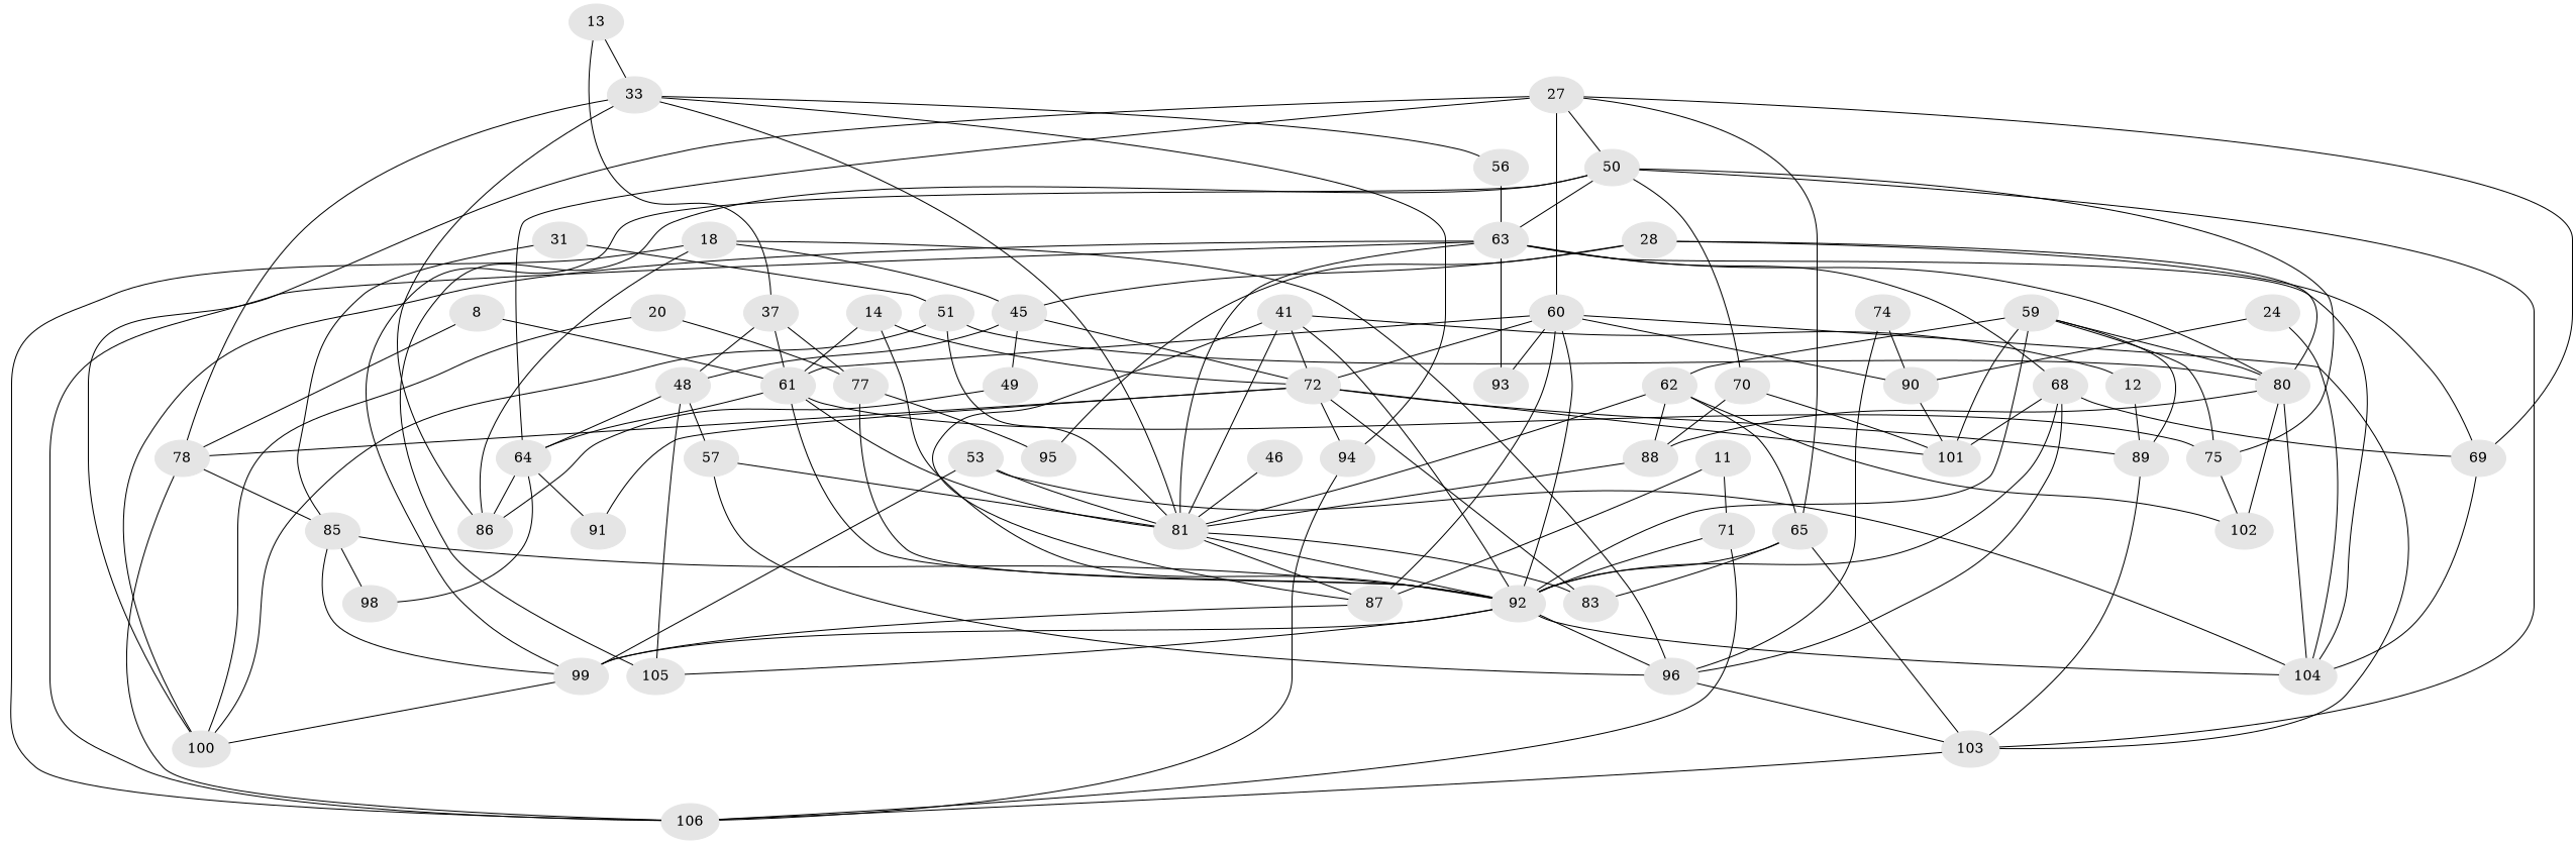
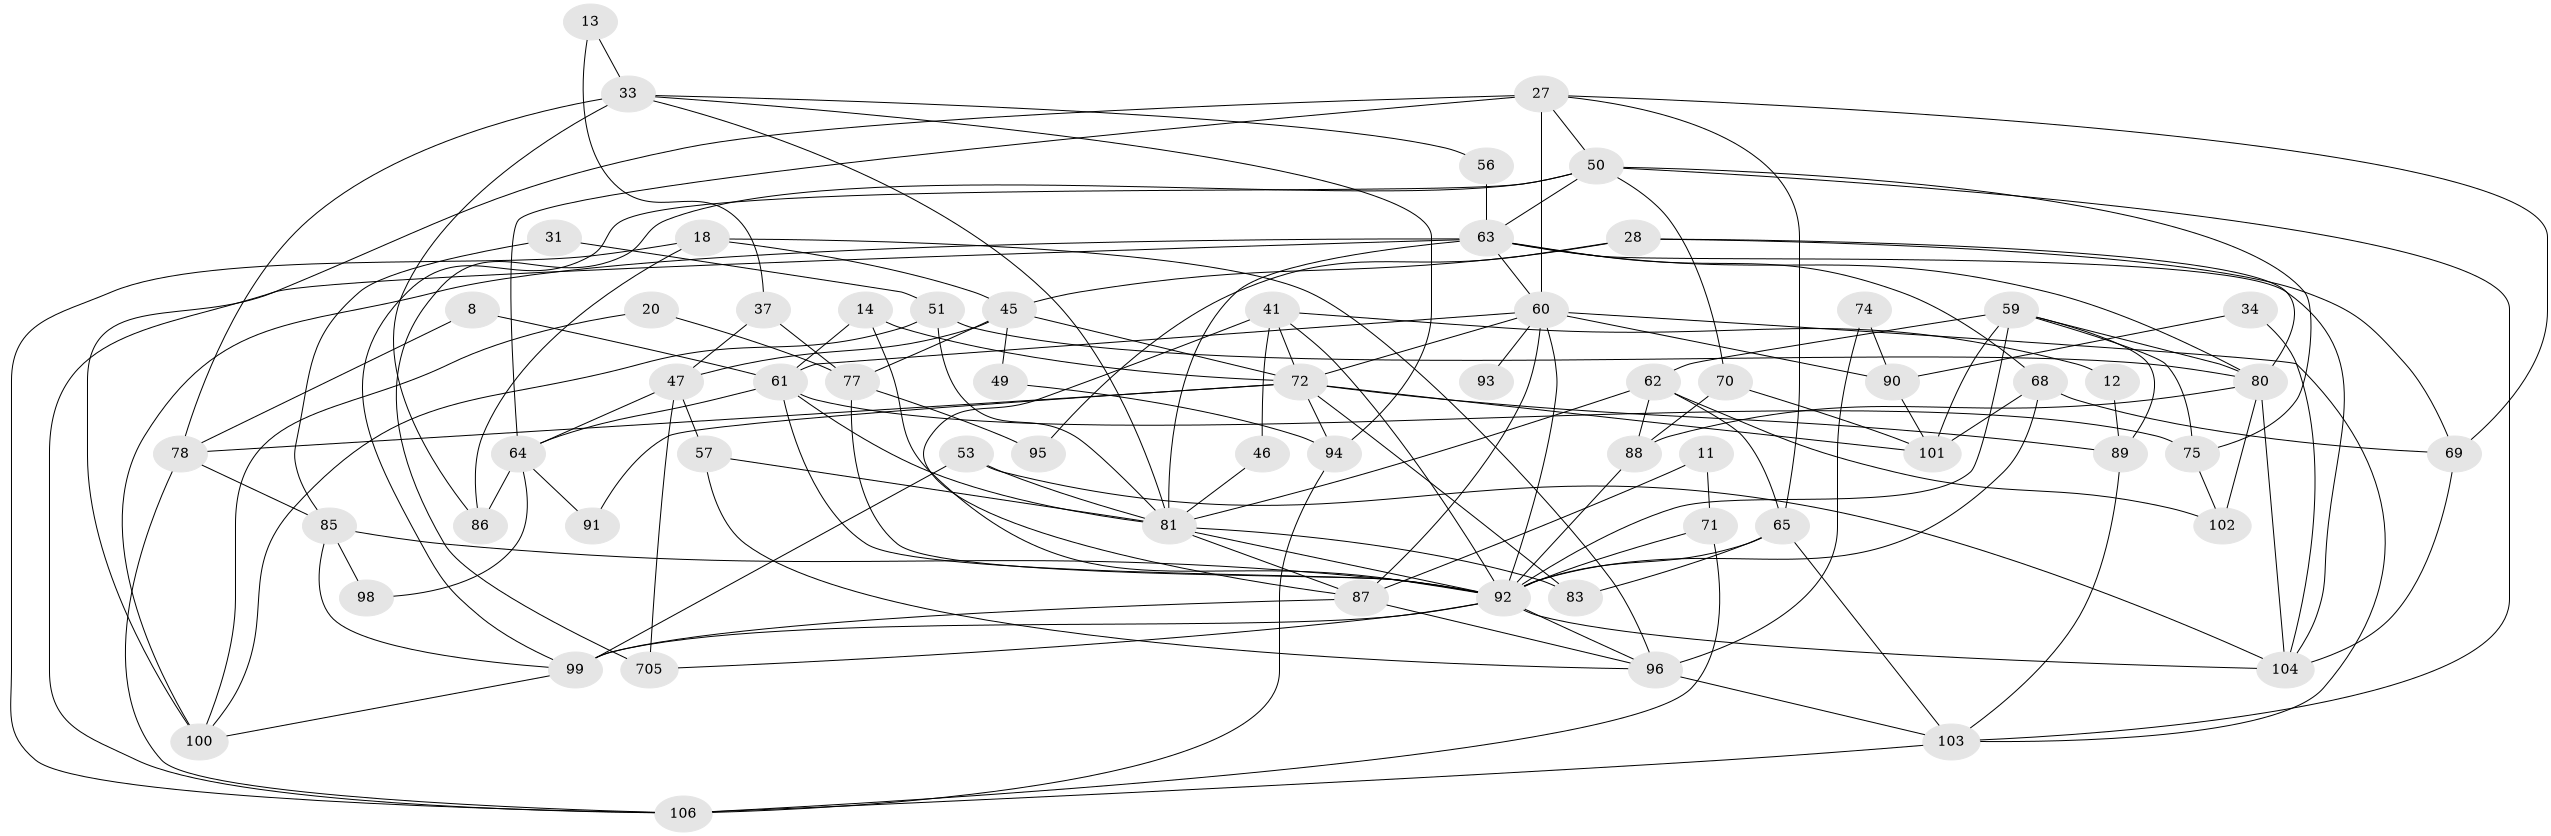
  graph {
    node [color=gray90 style=filled]
    61 [super="+32"]
    92 [super="+84+52+54"]
    64
    81 [super="+29+38+39+36"]
    75
    8
    78 [super="+3"]
    106
    85 [super="+2"]
    11
    71
    87 [super="+10+67"]
    96 [super="+42"]
    99 [super="+79"]
    33 [super="+4"]
    86
    56
    94
    13
    37
    77 [super="+26"]
-   48 [super="+9"]
+   48 [super="+9" label=47]
    14
    72 [super="+22+44"]
    89
    101 [super="+25"]
    91
    83
    104 [super="+66+76"]
-   105
+   105 [label=705]
    18 [super="+16"]
    45
    49
    103
    95
    20
    100 [super="+97"]
    27 [super="+5+19"]
    50 [super="+40"]
    60 [super="+58+7"]
    65 [super="+23"]
    69
    63 [super="+55+35"]
    70
    90
    93
    98
    28
    80 [super="+73"]
    88
    102
    31
    51
-   34 [label=24]
+   34
    57
    41
    46
    n58 [label=12]
    68
    53 [super="+15"]
    59
    62
    74
    61 -- 92
    61 -- 64
    61 -- 81
    61 -- 75
    92 -- 96 [weight=2]
    92 -- 99
    92 -- 104 [weight=3]
    92 -- 105
    64 -- 86
    64 -- 91
    64 -- 98
    81 -- 92 [weight=2]
    81 -- 87
    81 -- 83
    75 -- 102
    8 -- 61
    8 -- 78
    78 -- 106
    78 -- 85
    85 -- 92 [weight=2]
    85 -- 99
    85 -- 98
    11 -- 71
    11 -- 87
    71 -- 92
    71 -- 106
-   68 -- 96 [weight=2]
+   87 -- 96 [weight=2]
    87 -- 99 [weight=2]
    96 -- 103
    99 -- 100
    33 -- 81 [weight=2]
    33 -- 78
    33 -- 86
    33 -- 56
    33 -- 94
    56 -- 63
    94 -- 106
    13 -- 33
    13 -- 37
-   37 -- 61
    37 -- 77
    37 -- 48
    77 -- 92
    77 -- 95
    48 -- 64
    48 -- 105 [weight=2]
    48 -- 57
    14 -- 61
    14 -- 92
    14 -- 72
    72 -- 78 [weight=2]
    72 -- 94
    72 -- 89
    72 -- 101
    72 -- 91
    72 -- 83
    89 -- 103
    18 -- 106
    18 -- 96 [weight=2]
    18 -- 86
    18 -- 45
+   45 -- 77 [weight=2]
    45 -- 48
    45 -- 72
    45 -- 49
-   49 -- 86
+   49 -- 94
    103 -- 106
    20 -- 77
    20 -- 100
    27 -- 64
    27 -- 100 [weight=2]
    27 -- 50 [weight=2]
    27 -- 60 [weight=2]
    27 -- 65
    27 -- 69
    50 -- 75
    50 -- 99
    50 -- 105
    50 -- 103
    50 -- 63
    50 -- 70
    60 -- 61 [weight=2]
    60 -- 92 [weight=2]
    60 -- 87
    60 -- 72 [weight=2]
    60 -- 103
    60 -- 90
    60 -- 93
    65 -- 92
    65 -- 83
    65 -- 103
    69 -- 104
    63 -- 81 [weight=2]
    63 -- 106
    63 -- 104 [weight=2]
    63 -- 100
-   63 -- 93
+   63 -- 60
    63 -- 80
    63 -- 68
    70 -- 101
    70 -- 88
    90 -- 101
    28 -- 45
    28 -- 95
    28 -- 69
    28 -- 80
    80 -- 104 [weight=2]
    80 -- 88
    80 -- 102 [weight=2]
-   88 -- 81
+   88 -- 92
    31 -- 85
    31 -- 51
    51 -- 81 [weight=2]
    51 -- 100
    51 -- 80 [weight=2]
    34 -- 104
    34 -- 90
    57 -- 81
    57 -- 96
    41 -- 92
    41 -- 87
    41 -- 72
-   41 -- 81
+   41 -- 46
    41 -- n58
    46 -- 81
    n58 -- 89
    68 -- 92
    68 -- 101
    68 -- 69
    53 -- 81
    53 -- 99
    53 -- 104
    59 -- 92
    59 -- 75
    59 -- 89
    59 -- 101
    59 -- 80
    59 -- 62
    62 -- 81
    62 -- 65
    62 -- 88
    62 -- 102
    74 -- 96
    74 -- 90
  }
